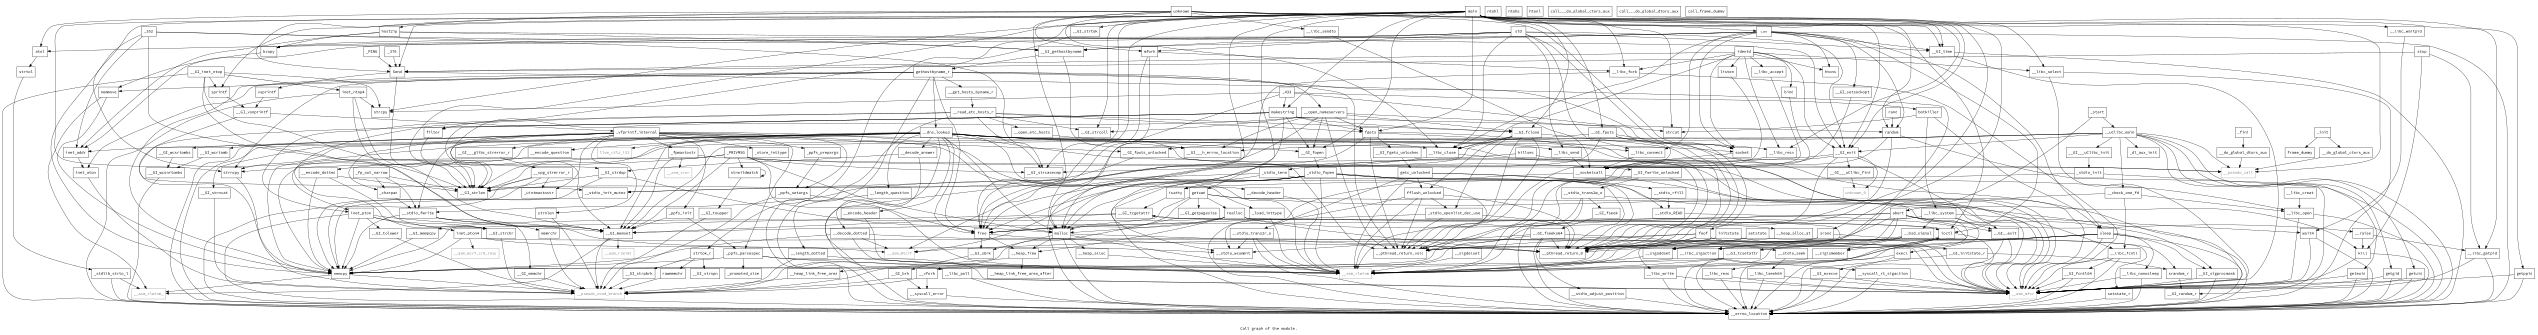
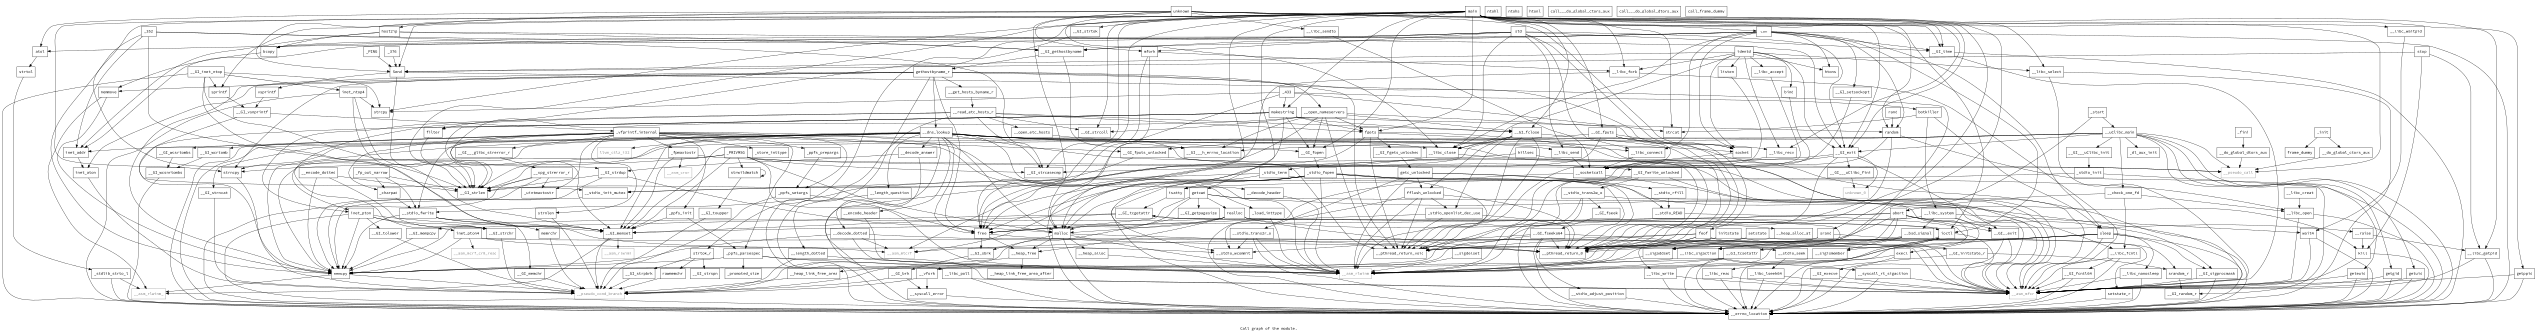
  digraph {
    fontname="Source Code Pro"
    label="Call graph of the module."
    node [fontname="Source Code Pro" shape=record]
    edge [fontname="Source Code Pro"]
    n1 [label="{_ppfs_setargs}"]
    n2 [color=gray50 fontcolor=gray50 label="{__asm_rlwinm}"]
    n3 [color=gray50 fontcolor=gray50 label="{__pseudo_cond_branch}"]
    n4 [label="{__xpg_strerror_r}"]
    n5 [label="{memcpy}"]
    n6 [label="{__GI_strlen}"]
    n7 [label="{__errno_location}"]
    n8 [label="{_uintmaxtostr}"]
    n9 [color=gray50 fontcolor=gray50 label="{__asm_rlwinm_}"]
    n10 [label="{bind}"]
    n11 [label="{__socketcall}"]
    n12 [color=gray50 fontcolor=gray50 label="{__asm_mfcr}"]
    n13 [label="{_promoted_size}"]
    n14 [label="{getppid}"]
    n15 [label="{kill}"]
    n16 [label="{vsprintf}"]
    n17 [label="{__GI_vsnprintf}"]
    n18 [label="{__stdio_init_mutex}"]
    n19 [label="{_vfprintf_internal}"]
    n20 [label="{sprintf}"]
    n21 [label="{__stdio_fwrite}"]
    n22 [label="{_charpad}"]
    n23 [label="{_ppfs_parsespec}"]
    n24 [label="{__GI_fputs_unlocked}"]
    n25 [label="{_ppfs_init}"]
    n26 [label="{strnlen}"]
    n27 [label="{_ppfs_prepargs}"]
    n28 [label="{__GI___glibc_strerror_r}"]
    n29 [label="{__GI_wcrtomb}"]
    n30 [label="{__GI_wcsrtombs}"]
    n31 [label="{_load_inttype}"]
    n32 [label="{_store_inttype}"]
    n33 [label="{_fpmaxtostr}"]
    n34 [label="{_stdio_fopen}"]
    n35 [label="{isatty}"]
    n36 [label="{malloc}"]
    n37 [label="{free}"]
    n38 [label="{__pthread_return_0}"]
    n39 [label="{__pthread_return_void}"]
    n40 [label="{__libc_fcntl}"]
    n41 [label="{__libc_open}"]
    n42 [label="{__GI_tcgetattr}"]
    n43 [label="{__heap_alloc}"]
    n44 [label="{__heap_free}"]
    n45 [label="{__GI_sbrk}"]
    n46 [label="{__GI_fcntl64}"]
    n47 [label="{__libc_select}"]
    n48 [label="{__GI_fwrite_unlocked}"]
    n49 [label="{__stdio_trans2w_o}"]
    n50 [label="{__stdio_wcommit}"]
    n51 [label="{__GI_memchr}"]
    n52 [label="{memrchr}"]
    n53 [label="{__GI_fseek}"]
    n54 [label="{_stdio_init}"]
    n55 [label="{_stdio_term}"]
    n56 [label="{__GI_memset}"]
    n57 [color=gray50 fontcolor=gray50 label="{__asm_rlwimi}"]
    n58 [label="{strcat}"]
    n59 [label="{bcopy}"]
    n60 [label="{memmove}"]
    n61 [label="{__GI_strcasecmp}"]
    n62 [label="{feof}"]
    n63 [color=gray50 fontcolor=gray50 label="{__asm_mtcrf}"]
    n64 [label="{__GI_strtok}"]
    n65 [label="{strtok_r}"]
    n66 [label="{rawmemchr}"]
    n67 [label="{__GI_strspn}"]
    n68 [label="{__GI_strpbrk}"]
    n69 [label="{fgets}"]
    n70 [label="{__GI_fgets_unlocked}"]
    n71 [label="{getc_unlocked}"]
    n72 [label="{__GI_mempcpy}"]
    n73 [label="{ioctl}"]
    n74 [label="{__GI_time}"]
    n75 [label="{__libc_waitpid}"]
    n76 [label="{wait4}"]
    n77 [label="{__GI_fputs}"]
    n78 [label="{__libc_write}"]
    n79 [label="{__GI_strcoll}"]
    n80 [label="{_fp_out_narrow}"]
    n81 [label="{strcpy}"]
    n82 [label="{__GI_wcsnrtombs}"]
    n83 [color=gray50 fontcolor=gray50 label="{__pseudo_call}"]
    n84 [color=gray50 fontcolor=gray50 label="{__asm_cror}"]
    n85 [label="{__GI_tcsetattr}"]
    n86 [label="{_stdio_openlist_dec_use}"]
    n87 [label="{ntohl}"]
    n88 [label="{fflush_unlocked}"]
    n89 [label="{__libc_connect}"]
    n90 [label="{__GI_gethostbyname}"]
    n91 [label="{gethostbyname_r}"]
    n92 [label="{__GI___h_errno_location}"]
    n93 [label="{strncpy}"]
    n94 [label="{inet_aton}"]
    n95 [label="{__dns_lookup}"]
    n96 [label="{__open_nameservers}"]
    n97 [label="{__get_hosts_byname_r}"]
    n98 [label="{__GI_toupper}"]
    n99 [label="{__libc_close}"]
    n100 [label="{__libc_recv}"]
    n101 [label="{__libc_send}"]
    n102 [label="{socket}"]
    n103 [label="{__GI_strncat}"]
    n104 [label="{inet_pton}"]
    n105 [label="{__encode_header}"]
    n106 [label="{__decode_header}"]
-   n107 [label="{__encode_question}"]
    n108 [label="{__length_question}"]
    n109 [label="{__decode_answer}"]
    n110 [color=gray50 fontcolor=gray50 label="{llvm_ctlz_i32}"]
    n111 [label="{__libc_poll}"]
    n112 [label="{inet_addr}"]
    n113 [label="{__GI_fclose}"]
    n114 [label="{__GI_fopen}"]
    n115 [label="{__GI_strdup}"]
    n116 [label="{__read_etc_hosts_r}"]
    n117 [label="{ntohs}"]
    n118 [label="{htonl}"]
    n119 [label="{__stdio_trans2r_o}"]
    n120 [label="{__stdio_READ}"]
    n121 [label="{__stdio_rfill}"]
    n122 [label="{htons}"]
    n123 [label="{__vfork}"]
    n124 [label="{__syscall_error}"]
    n125 [label="{listen}"]
    n126 [label="{__libc_sendto}"]
    n127 [label="{__GI_setsockopt}"]
    n128 [label="{__heap_link_free_area}"]
    n129 [label="{__heap_link_free_area_after}"]
    n130 [label="{__GI_brk}"]
    n131 [label="{__libc_accept}"]
    n132 [label="{__stdio_seek}"]
    n133 [label="{__libc_lseek64}"]
    n134 [label="{inet_pton4}"]
    n135 [color=gray50 fontcolor=gray50 label="{__asm_mcrf_cr0_read}"]
    n136 [label="{__GI_tolower}"]
    n137 [label="{__GI_strchr}"]
    n138 [label="{inet_ntop4}"]
    n139 [label="{__GI_inet_ntop}"]
    n140 [label="{__encode_dotted}"]
    n141 [label="{__length_dotted}"]
    n142 [label="{__decode_dotted}"]
    n143 [label="{__open_etc_hosts}"]
    n144 [label="{__raise}"]
    n145 [label="{__libc_getpid}"]
    n146 [label="{__libc_read}"]
    n147 [label="{__do_global_ctors_aux}"]
    n148 [label="{call___do_global_ctors_aux}"]
    n149 [label="{_fini}"]
    n150 [label="{__do_global_dtors_aux}"]
    n151 [color=gray50 fontcolor=gray50 label="{unknown_0}"]
    n152 [label="{realloc}"]
    n153 [label="{__heap_alloc_at}"]
    n154 [label="{rand}"]
    n155 [label="{random}"]
    n156 [label="{__GI_random_r}"]
    n157 [label="{setstate}"]
    n158 [label="{setstate_r}"]
    n159 [label="{initstate}"]
    n160 [label="{__GI_initstate_r}"]
    n161 [label="{srandom_r}"]
    n162 [label="{srand}"]
    n163 [label="{__libc_system}"]
    n164 [label="{execl}"]
    n165 [label="{__GI__exit}"]
    n166 [label="{__bsd_signal}"]
    n167 [label="{__GI_execve}"]
    n168 [label="{__libc_sigaction}"]
    n169 [label="{__sigismember}"]
    n170 [label="{__sigaddset}"]
    n171 [label="{atol}"]
    n172 [label="{strtol}"]
    n173 [label="{_stdlib_strto_l}"]
    n174 [label="{__GI_exit}"]
    n175 [label="{__GI___uClibc_fini}"]
    n176 [label="{sleep}"]
    n177 [label="{__libc_nanosleep}"]
    n178 [label="{__GI_sigprocmask}"]
    n179 [label="{__syscall_rt_sigaction}"]
    n180 [label="{__check_one_fd}"]
    n181 [label="{abort}"]
    n182 [label="{__GI___uClibc_init}"]
    n183 [label="{__uClibc_main}"]
    n184 [label="{geteuid}"]
    n185 [label="{getgid}"]
    n186 [label="{getuid}"]
    n187 [label="{_dl_aux_init}"]
    n188 [label="{__libc_creat}"]
    n189 [label="{__GI_fseeko64}"]
    n190 [label="{__sigdelset}"]
    n191 [label="{__stdio_adjust_position}"]
    n192 [label="{_init}"]
    n193 [label="{frame_dummy}"]
    n194 [label="{call___do_global_dtors_aux}"]
    n195 [label="{call_frame_dummy}"]
    n196 [label="{_start}"]
    n197 [label="{botkiller}"]
    n198 [label="{strwildmatch}"]
    n199 [label="{Send}"]
    n200 [label="{host2ip}"]
    n201 [label="{mfork}"]
    n202 [label="{__libc_fork}"]
    n203 [label="{filter}"]
    n204 [label="{makestring}"]
    n205 [label="{identd}"]
    n206 [label="{std}"]
    n207 [label="{stop}"]
    n208 [label="{unknown}"]
    n209 [label="{killsec}"]
    n210 [label="{_PRIVMSG}"]
    n211 [label="{_376}"]
    n212 [label="{_PING}"]
    n213 [label="{_352}"]
    n214 [label="{_433}"]
    n215 [label="{con}"]
    n216 [label="{main}"]
    n217 [label="{getcwd}"]
    n218 [label="{__GI_getpagesize}"]
    n1 -> n2
    n1 -> n3
    n4 -> n5
    n4 -> n6
    n4 -> n7
    n4 -> n8
    n5 -> n3
    n5 -> n9
    n10 -> n11
    n11 -> n7
    n11 -> n12
    n14 -> n7
    n14 -> n12
    n15 -> n7
    n15 -> n12
    n16 -> n17
    n17 -> n18
    n17 -> n19
    n18 -> n5
    n19 -> n1
    n19 -> n2
    n19 -> n6
    n19 -> n7
    n19 -> n8
    n19 -> n12
    n19 -> n21
    n19 -> n22
    n19 -> n23
    n19 -> n24
    n19 -> n25
    n19 -> n26
    n19 -> n27
    n19 -> n28
    n19 -> n29
    n19 -> n30
    n19 -> n31
    n19 -> n32
    n19 -> n33
    n20 -> n17
    n21 -> n5
    n21 -> n50
    n21 -> n51
    n21 -> n52
    n22 -> n21
    n23 -> n2
    n23 -> n5
    n23 -> n12
    n23 -> n13
    n24 -> n6
    n24 -> n48
    n25 -> n23
    n25 -> n56
    n26 -> n3
    n27 -> n1
    n28 -> n4
    n29 -> n82
    n30 -> n82
    n31 -> n2
    n33 -> n56
    n33 -> n83
    n33 -> n84
    n34 -> n2
    n34 -> n7
    n34 -> n18
    n34 -> n35
    n34 -> n36
    n34 -> n37
    n34 -> n38
    n34 -> n39
    n34 -> n40
    n34 -> n41
    n35 -> n42
    n36 -> n2
    n36 -> n7
    n36 -> n38
    n36 -> n43
    n36 -> n44
    n36 -> n45
    n37 -> n38
    n37 -> n44
    n37 -> n45
    n40 -> n7
    n40 -> n12
    n40 -> n46
    n41 -> n7
    n41 -> n12
    n42 -> n56
    n42 -> n72
    n42 -> n73
    n43 -> n2
    n44 -> n128
    n44 -> n129
    n45 -> n130
    n46 -> n7
    n46 -> n12
    n47 -> n7
    n47 -> n12
    n48 -> n2
    n48 -> n7
    n48 -> n21
    n48 -> n49
    n49 -> n2
    n49 -> n7
    n49 -> n12
    n49 -> n53
    n51 -> n3
    n52 -> n3
    n53 -> n189
    n54 -> n7
    n54 -> n35
    n55 -> n18
    n55 -> n38
    n55 -> n50
    n56 -> n3
    n56 -> n9
    n56 -> n57
    n59 -> n60
    n60 -> n5
    n60 -> n9
    n62 -> n2
    n62 -> n12
    n62 -> n38
    n62 -> n39
    n62 -> n63
    n64 -> n65
    n65 -> n66
    n65 -> n67
    n65 -> n68
    n66 -> n3
    n68 -> n3
    n69 -> n12
    n69 -> n38
    n69 -> n39
    n69 -> n63
    n69 -> n70
    n70 -> n71
    n71 -> n2
    n71 -> n88
    n71 -> n119
    n71 -> n120
    n71 -> n121
    n72 -> n5
    n73 -> n7
    n73 -> n12
    n73 -> n42
    n73 -> n85
    n74 -> n7
    n74 -> n12
    n75 -> n76
    n76 -> n7
    n76 -> n12
    n77 -> n12
    n77 -> n24
    n77 -> n38
    n77 -> n39
    n77 -> n63
    n78 -> n7
    n78 -> n12
    n80 -> n6
    n80 -> n21
    n80 -> n22
    n82 -> n7
    n85 -> n2
    n85 -> n5
    n85 -> n7
    n85 -> n73
    n86 -> n37
    n86 -> n38
    n86 -> n39
    n88 -> n2
    n88 -> n38
    n88 -> n39
    n88 -> n50
    n88 -> n86
    n89 -> n11
    n90 -> n91
    n90 -> n92
    n91 -> n5
    n91 -> n7
    n91 -> n37
    n91 -> n38
    n91 -> n39
    n91 -> n60
    n91 -> n93
    n91 -> n94
    n91 -> n95
    n91 -> n96
    n91 -> n97
    n93 -> n3
    n94 -> n3
    n95 -> n5
    n95 -> n6
    n95 -> n7
    n95 -> n36
    n95 -> n37
    n95 -> n38
    n95 -> n39
    n95 -> n56
    n95 -> n89
    n95 -> n92
    n95 -> n93
    n95 -> n99
    n95 -> n100
    n95 -> n101
    n95 -> n102
    n95 -> n103
    n95 -> n104
    n95 -> n105
    n95 -> n106
-   n95 -> n107
    n95 -> n108
    n95 -> n109
    n95 -> n110
    n95 -> n111
    n95 -> n112
    n96 -> n37
    n96 -> n38
    n96 -> n39
    n96 -> n69
    n96 -> n79
    n96 -> n92
    n96 -> n113
    n96 -> n114
    n96 -> n115
    n97 -> n116
    n98 -> n3
    n99 -> n7
    n99 -> n12
    n100 -> n11
    n101 -> n11
    n102 -> n11
    n103 -> n3
    n104 -> n5
    n104 -> n7
    n104 -> n56
    n104 -> n134
    n104 -> n136
    n104 -> n137
    n105 -> n2
    n106 -> n2
-   n107 -> n140
    n108 -> n141
    n109 -> n115
    n109 -> n142
    n111 -> n7
    n111 -> n12
    n112 -> n94
    n113 -> n2
    n113 -> n37
    n113 -> n38
    n113 -> n39
    n113 -> n86
    n113 -> n88
    n113 -> n99
    n114 -> n34
    n115 -> n5
    n115 -> n6
    n115 -> n36
    n116 -> n7
    n116 -> n61
    n116 -> n69
    n116 -> n79
    n116 -> n104
    n116 -> n113
    n116 -> n137
    n116 -> n143
    n119 -> n2
    n119 -> n7
    n119 -> n50
    n120 -> n146
    n121 -> n120
    n123 -> n3
    n123 -> n124
    n124 -> n7
    n125 -> n11
    n126 -> n11
    n127 -> n11
    n128 -> n3
    n130 -> n3
    n130 -> n124
    n131 -> n11
    n132 -> n133
    n133 -> n7
    n133 -> n12
    n134 -> n5
    n134 -> n12
    n134 -> n63
    n134 -> n135
    n136 -> n3
    n137 -> n3
    n138 -> n6
    n138 -> n7
    n138 -> n56
    n138 -> n81
    n139 -> n6
    n139 -> n7
    n139 -> n20
    n139 -> n56
    n139 -> n81
    n139 -> n138
    n140 -> n5
    n140 -> n6
    n140 -> n137
    n141 -> n2
    n141 -> n3
    n142 -> n2
    n142 -> n5
    n142 -> n12
    n142 -> n63
    n143 -> n114
    n144 -> n15
    n144 -> n145
    n145 -> n7
    n145 -> n12
    n146 -> n7
    n146 -> n12
    n147 -> n83
    n149 -> n150
    n150 -> n83
    n152 -> n2
    n152 -> n5
    n152 -> n36
    n152 -> n37
    n152 -> n38
    n152 -> n44
    n152 -> n153
    n153 -> n2
    n154 -> n155
    n155 -> n38
    n155 -> n39
    n155 -> n156
    n157 -> n38
    n157 -> n39
    n157 -> n158
    n158 -> n7
    n159 -> n38
    n159 -> n39
    n159 -> n160
    n160 -> n7
    n160 -> n161
    n161 -> n156
    n162 -> n38
    n162 -> n39
    n162 -> n161
    n163 -> n76
    n163 -> n123
    n163 -> n164
    n163 -> n165
    n163 -> n166
    n164 -> n2
    n164 -> n167
    n165 -> n7
    n165 -> n12
    n166 -> n7
    n166 -> n168
    n166 -> n169
    n166 -> n170
    n167 -> n7
    n167 -> n12
    n168 -> n5
    n168 -> n179
    n169 -> n2
    n170 -> n2
    n171 -> n172
    n172 -> n173
    n173 -> n7
    n173 -> n9
    n174 -> n38
    n174 -> n39
    n174 -> n55
    n174 -> n151
    n174 -> n165
    n174 -> n175
    n175 -> n151
    n176 -> n2
    n176 -> n7
    n176 -> n12
    n176 -> n168
    n176 -> n169
    n176 -> n170
    n176 -> n177
    n176 -> n178
    n177 -> n7
    n177 -> n12
    n178 -> n7
    n178 -> n12
    n179 -> n7
    n179 -> n12
    n180 -> n40
    n180 -> n41
    n180 -> n181
    n181 -> n3
    n181 -> n38
    n181 -> n56
    n181 -> n144
    n181 -> n165
    n181 -> n168
    n181 -> n170
    n181 -> n178
    n182 -> n54
    n183 -> n5
    n183 -> n7
    n183 -> n56
    n183 -> n83
    n183 -> n92
    n183 -> n174
    n183 -> n180
    n183 -> n182
    n183 -> n184
    n183 -> n185
    n183 -> n186
    n183 -> n187
    n184 -> n7
    n184 -> n12
    n185 -> n7
    n185 -> n12
    n186 -> n7
    n186 -> n12
    n188 -> n41
    n189 -> n7
    n189 -> n38
    n189 -> n39
    n189 -> n50
    n189 -> n132
    n189 -> n191
    n190 -> n2
    n191 -> n7
    n192 -> n147
    n192 -> n193
    n196 -> n2
    n196 -> n183
    n197 -> n58
    n197 -> n163
    n197 -> n176
    n198 -> n98
    n198 -> n198
    n199 -> n6
    n199 -> n16
    n199 -> n78
    n200 -> n59
    n200 -> n90
    n200 -> n112
    n200 -> n174
    n201 -> n36
    n201 -> n37
    n201 -> n202
    n202 -> n7
    n202 -> n12
    n203 -> n6
    n204 -> n5
    n204 -> n36
    n204 -> n56
    n204 -> n69
    n204 -> n113
    n204 -> n114
    n204 -> n155
    n204 -> n203
    n205 -> n10
    n205 -> n47
    n205 -> n99
    n205 -> n100
    n205 -> n102
    n205 -> n122
    n205 -> n125
    n205 -> n131
    n205 -> n174
    n205 -> n199
    n205 -> n202
    n206 -> n59
    n206 -> n74
    n206 -> n89
    n206 -> n90
    n206 -> n99
    n206 -> n101
    n206 -> n102
    n206 -> n171
    n206 -> n174
    n206 -> n201
    n207 -> n15
    n207 -> n145
    n207 -> n199
    n208 -> n36
    n208 -> n73
    n208 -> n74
    n208 -> n99
    n208 -> n102
    n208 -> n126
    n208 -> n155
    n208 -> n171
    n208 -> n174
    n208 -> n199
    n208 -> n200
    n208 -> n201
    n209 -> n15
    n209 -> n61
    n210 -> n6
    n210 -> n36
    n210 -> n37
    n210 -> n56
    n210 -> n61
    n210 -> n83
    n210 -> n93
    n210 -> n198
    n211 -> n199
    n212 -> n199
    n213 -> n5
    n213 -> n6
    n213 -> n61
    n213 -> n90
    n213 -> n112
    n214 -> n37
    n214 -> n58
    n214 -> n81
    n214 -> n197
    n214 -> n204
    n215 -> n7
    n215 -> n59
    n215 -> n73
    n215 -> n74
    n215 -> n89
    n215 -> n90
    n215 -> n99
    n215 -> n102
    n215 -> n112
    n215 -> n122
    n215 -> n127
    n215 -> n155
    n215 -> n176
    n216 -> n6
    n216 -> n14
    n216 -> n20
    n216 -> n36
    n216 -> n37
    n216 -> n47
    n216 -> n56
    n216 -> n58
    n216 -> n61
    n216 -> n62
    n216 -> n64
    n216 -> n69
    n216 -> n74
    n216 -> n75
    n216 -> n77
    n216 -> n79
    n216 -> n81
    n216 -> n83
    n216 -> n93
    n216 -> n100
    n216 -> n113
    n216 -> n114
    n216 -> n145
    n216 -> n162
    n216 -> n174
    n216 -> n199
    n216 -> n202
    n216 -> n203
    n216 -> n204
    n216 -> n215
    n216 -> n217
    n217 -> n7
    n217 -> n12
    n217 -> n36
    n217 -> n37
    n217 -> n152
    n217 -> n218
    n218 -> n3
  }
